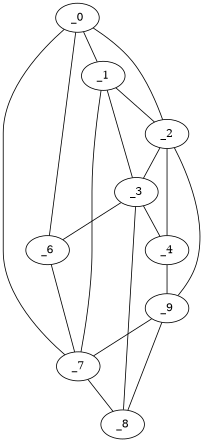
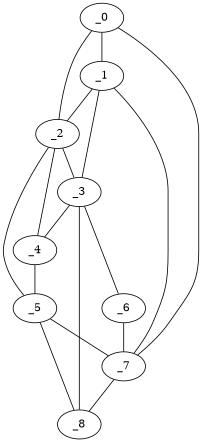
  graph {
    edge [valence=2]
    _0 [x=18 y=5]
    _1 [x=86 y=7]
    _2 [x=87 y=18]
    _6 [x=100 y=71]
    _7 [x=102 y=77]
    _3 [x=91 y=10]
-   _5 [x=98 y=59 label=_9]
+   _5 [x=98 y=59]
    _4 [x=93 y=21]
    _8 [x=111 y=15]
    _0 -- _1 [valence=1]
    _0 -- _2
-   _0 -- _6
    _0 -- _7 [valence=1]
    _1 -- _2
    _1 -- _7 [valence=1]
    _1 -- _3
    _2 -- _3 [valence=1]
    _2 -- _5
    _2 -- _4
    _6 -- _7 [valence=1]
    _7 -- _8 [valence=1]
    _3 -- _6
    _3 -- _4
    _3 -- _8 [valence=1]
    _5 -- _7
    _5 -- _8 [valence=1]
    _4 -- _5
  }
